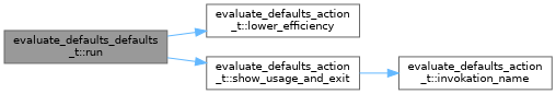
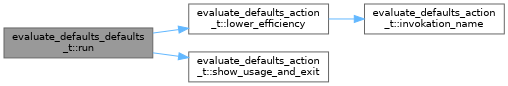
  digraph {
    rankdir=LR
    node [color=grey40 fillcolor=white fontname=Helvetica fontsize=10 shape=box style=filled]
    edge [color=steelblue1 fontname=Helvetica fontsize=10 labelfontname=Helvetica labelfontsize=10 style=solid]
    n1 [color=gray40 fillcolor=grey60 fontcolor=black height=0.2 label="evaluate_defaults_defaults\l_t::run" width=0.4]
    n2 [height=0.2 label="evaluate_defaults_action\l_t::lower_efficiency" width=0.4]
    n3 [height=0.2 label="evaluate_defaults_action\l_t::show_usage_and_exit" width=0.4]
    n4 [height=0.2 label="evaluate_defaults_action\l_t::invokation_name" width=0.4]
    n1 -> n2
    n1 -> n3
-   n3 -> n4
+   n2 -> n4
  }
